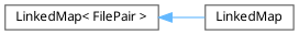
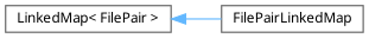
  digraph {
    rankdir=LR
    fontname="Noto Sans"
    node [color=grey40 fillcolor=white fontname="Noto Sans" fontsize=10 shape=box style=filled]
    n1 [height=0.2 label="LinkedMap\< FilePair \>" width=0.4]
-   n2 [height=0.2 label=LinkedMap width=0.4]
+   n2 [height=0.2 label=FilePairLinkedMap width=0.4]
    n1 -> n2 [color=steelblue1 dir=back fontname="Noto Sans" fontsize=10 labelfontname=Helvetica labelfontsize=10 style=solid]
  }
